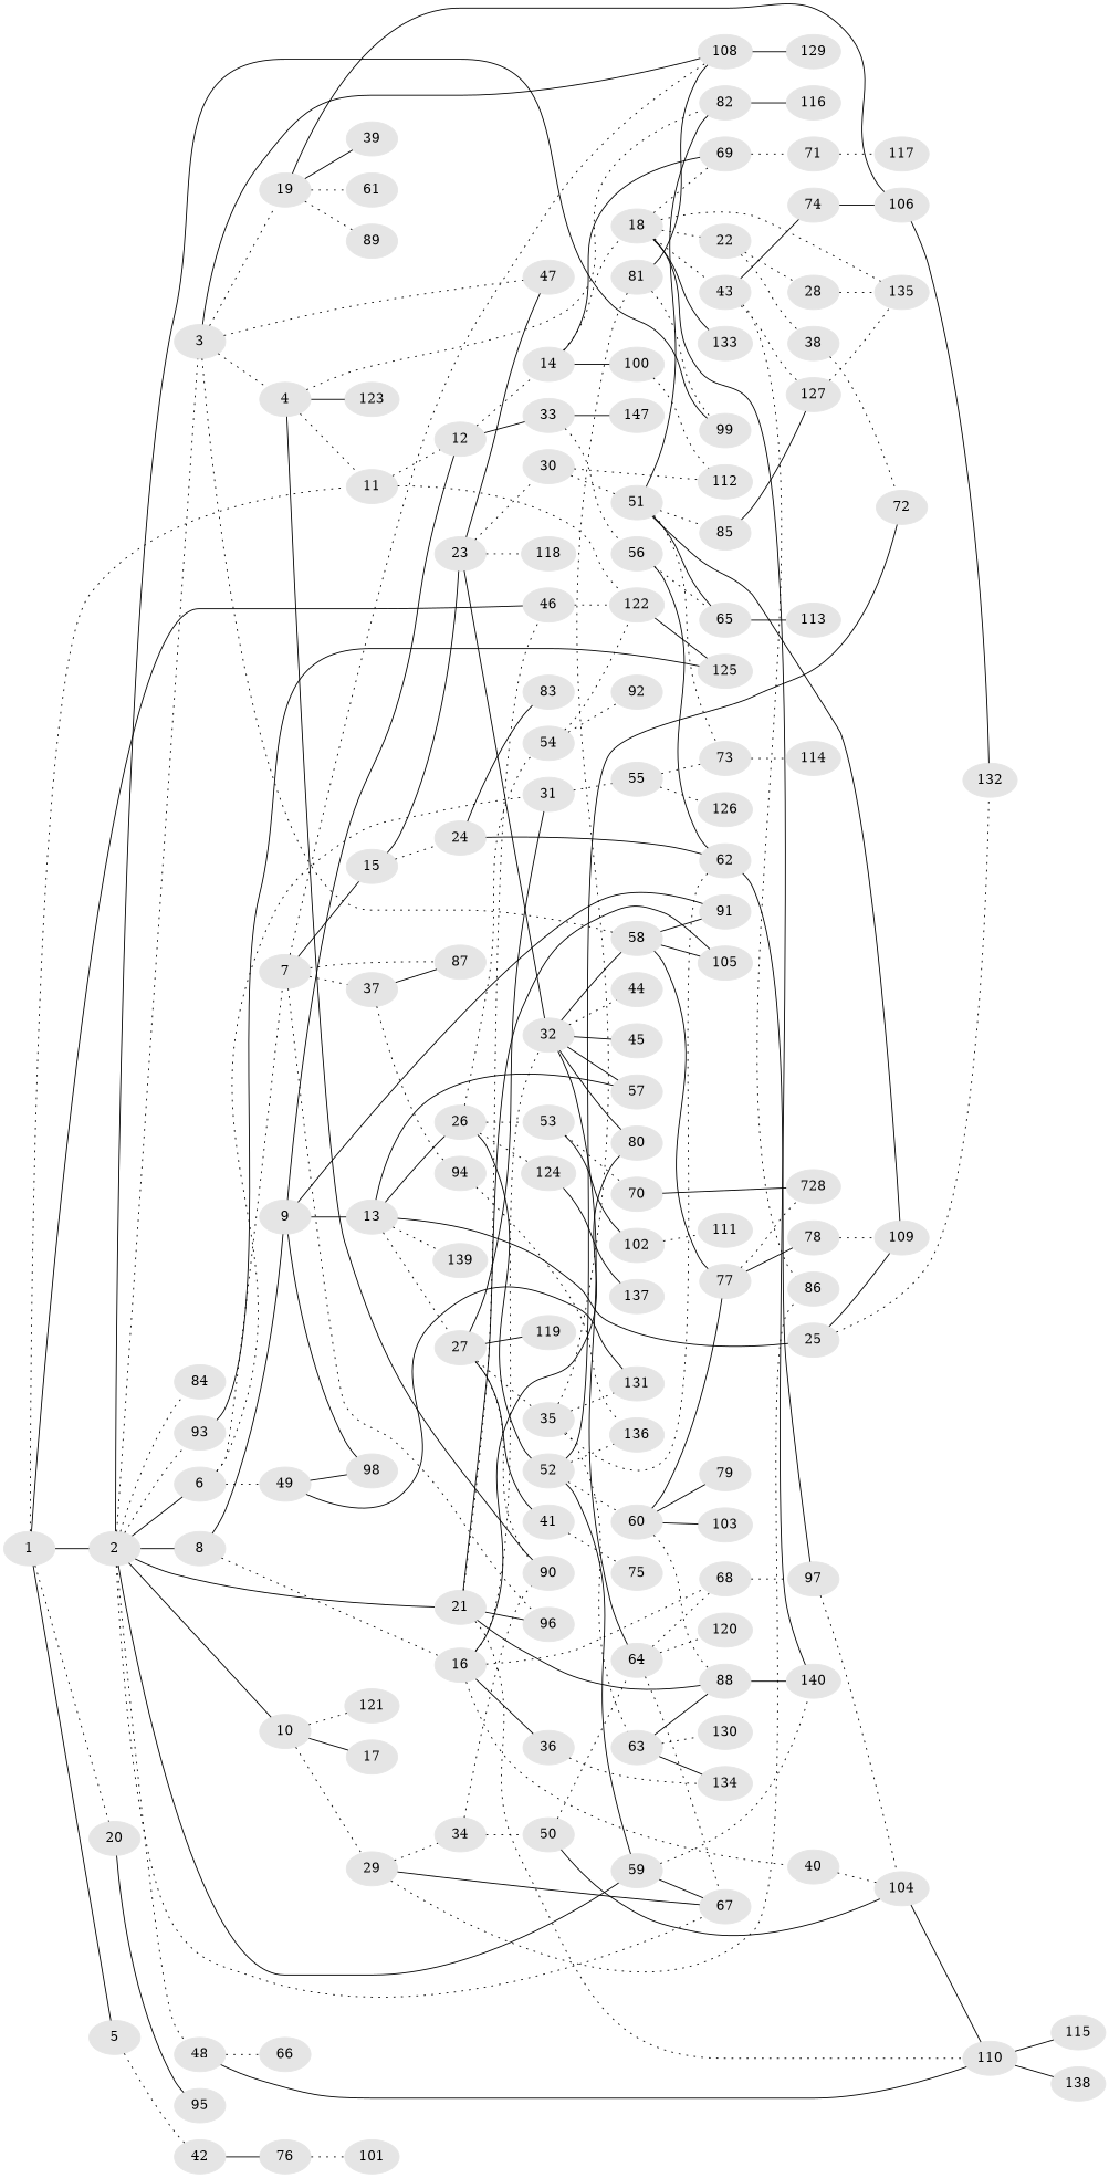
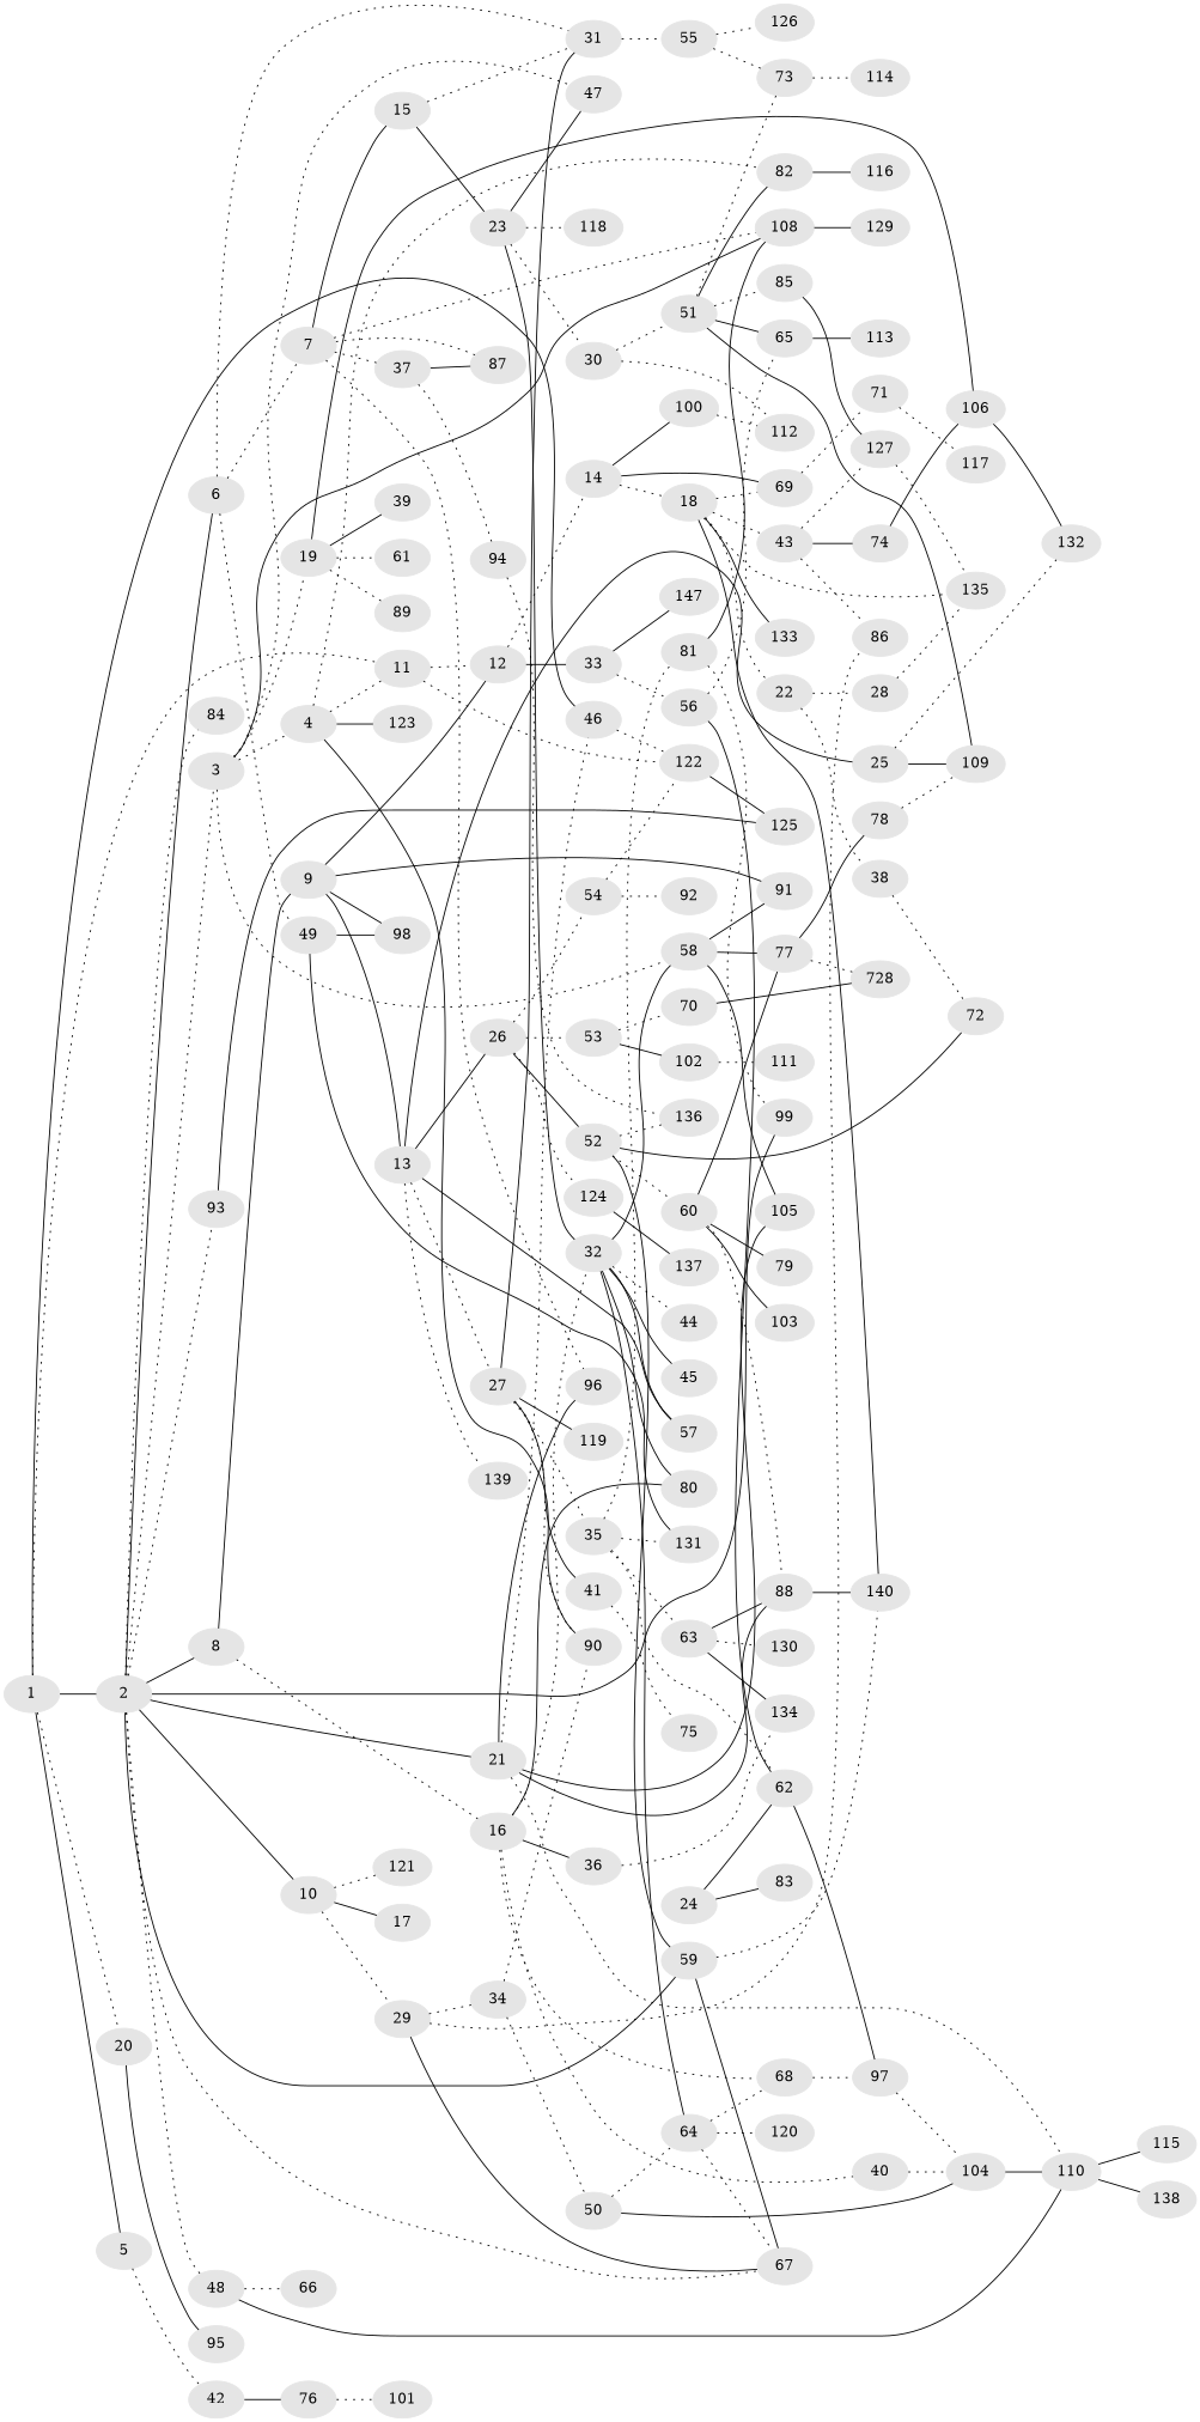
  graph {
    rankdir=LR
    node [color=gray90 style=filled]
    edge [style=dotted]
    1
    2
    5
    11
    20
    46
    3
    6
    8
    10
    21
    48
    59
    67
    84
    93
    99
    42
    12
    122
    95
    4
    19
    47
    58
    108
    7
    31
    49
    9
    16
    17
    29
    121
    96
    88
    105
    110
    66
    140
    125
    82
    90
    123
    39
    61
    89
    106
    91
    77
    129
    116
    76
    15
    37
    87
    55
    98
    131
    23
    24
    94
    13
    32
    36
    40
    68
    80
    14
    33
    25
    26
    27
    57
    139
    34
    86
    18
    69
    100
    56
    n82 [label=147]
    109
    132
    52
    53
    54
    124
    35
    41
    119
    22
    43
    133
    135
    71
    112
    30
    118
    62
    83
    44
    45
    64
    134
    104
    97
    28
    38
    74
    127
    115
    138
    72
    51
    60
    136
    70
    102
    92
    137
    63
    81
    75
    50
    65
    73
    85
    126
    120
    130
    101
    113
    114
    79
    103
    n137 [label=728]
    111
    78
    117
    1 -- 2 [style=solid]
    1 -- 5 [style=solid]
    1 -- 11
    1 -- 20
    1 -- 46 [style=solid]
    2 -- 3
    2 -- 6 [style=solid]
    2 -- 8 [style=solid]
    2 -- 10 [style=solid]
    2 -- 21 [style=solid]
    2 -- 48
    2 -- 59 [style=solid]
    2 -- 67
    2 -- 84
    2 -- 93
    2 -- 99 [style=solid]
    5 -- 42
    11 -- 12
    11 -- 122
    20 -- 95 [style=solid]
    46 -- 122
    3 -- 4
    3 -- 19
    3 -- 47
    3 -- 58
    3 -- 108 [style=solid]
    6 -- 7
    6 -- 31
    6 -- 49
    8 -- 9 [style=solid]
    8 -- 16
    10 -- 17 [style=solid]
    10 -- 29
    10 -- 121
    21 -- 46
    21 -- 96 [style=solid]
    21 -- 88 [style=solid]
    21 -- 105 [style=solid]
    21 -- 110
    48 -- 110 [style=solid]
    48 -- 66
    59 -- 67 [style=solid]
    59 -- 140
    93 -- 125 [style=solid]
    42 -- 76 [style=solid]
    12 -- 14
    12 -- 33 [style=solid]
    122 -- 125 [style=solid]
    4 -- 11
    4 -- 82
    4 -- 90 [style=solid]
    4 -- 123 [style=solid]
    19 -- 39 [style=solid]
    19 -- 61
    19 -- 89
    19 -- 106 [style=solid]
    58 -- 105 [style=solid]
    58 -- 91 [style=solid]
    58 -- 77 [style=solid]
    108 -- 129 [style=solid]
    7 -- 108
    7 -- 96
    7 -- 15 [style=solid]
    7 -- 37
    7 -- 87
    31 -- 55
    49 -- 98 [style=solid]
    49 -- 131 [style=solid]
    9 -- 12 [style=solid]
    9 -- 91 [style=solid]
    9 -- 98 [style=solid]
    9 -- 13 [style=solid]
    16 -- 32
    16 -- 36 [style=solid]
    16 -- 40
    16 -- 68
    16 -- 80 [style=solid]
    29 -- 67 [style=solid]
    29 -- 34
    29 -- 86
    88 -- 140 [style=solid]
    110 -- 115 [style=solid]
    110 -- 138 [style=solid]
    82 -- 116 [style=solid]
    106 -- 132 [style=solid]
    77 -- n137
    77 -- 78 [style=solid]
    76 -- 101
    15 -- 23 [style=solid]
-   15 -- 24
+   15 -- 31
    37 -- 87 [style=solid]
    37 -- 94
    55 -- 73
    55 -- 126
    23 -- 47 [style=solid]
    23 -- 32 [style=solid]
    23 -- 30
    23 -- 118
    24 -- 62 [style=solid]
    24 -- 83 [style=solid]
    94 -- 136
    13 -- 25 [style=solid]
    13 -- 26 [style=solid]
    13 -- 27
    13 -- 57 [style=solid]
    13 -- 139
    32 -- 58 [style=solid]
    32 -- 80 [style=solid]
    32 -- 57 [style=solid]
    32 -- 44
    32 -- 45 [style=solid]
    32 -- 64 [style=solid]
    36 -- 134
    40 -- 104
    68 -- 97
    14 -- 18
    14 -- 69 [style=solid]
    14 -- 100 [style=solid]
    33 -- 56
    33 -- n82 [style=solid]
    25 -- 109 [style=solid]
    25 -- 132
    26 -- 52 [style=solid]
    26 -- 53
    26 -- 54
    26 -- 124
    27 -- 31 [style=solid]
    27 -- 90
    27 -- 35
    27 -- 41 [style=solid]
    27 -- 119 [style=solid]
    34 -- 90
    34 -- 50
    18 -- 140 [style=solid]
    18 -- 69
    18 -- 22
    18 -- 43
    18 -- 133 [style=solid]
    18 -- 135
    69 -- 71
    100 -- 112
    56 -- 62 [style=solid]
    56 -- 65
    52 -- 59 [style=solid]
    52 -- 72 [style=solid]
    52 -- 60
    52 -- 136
    53 -- 70
    53 -- 102 [style=solid]
    54 -- 122
    54 -- 92
    124 -- 137 [style=solid]
    35 -- 131
    35 -- 62
    35 -- 63
    35 -- 81
    41 -- 75
    22 -- 28
    22 -- 38
    43 -- 86
    43 -- 74 [style=solid]
    43 -- 127
    71 -- 117
    30 -- 112
    30 -- 51
    62 -- 97 [style=solid]
    64 -- 67
    64 -- 68
    64 -- 120
    104 -- 110 [style=solid]
    97 -- 104
    28 -- 135
    38 -- 72
    74 -- 106 [style=solid]
    127 -- 135
    51 -- 82 [style=solid]
    51 -- 109 [style=solid]
    51 -- 65 [style=solid]
    51 -- 73
    51 -- 85
    60 -- 88
    60 -- 77 [style=solid]
    60 -- 79 [style=solid]
    60 -- 103 [style=solid]
    70 -- n137 [style=solid]
    102 -- 111
    63 -- 88 [style=solid]
    63 -- 134 [style=solid]
    63 -- 130
    81 -- 99
    81 -- 108 [style=solid]
    50 -- 64
    50 -- 104 [style=solid]
    65 -- 113 [style=solid]
    73 -- 114
    85 -- 127 [style=solid]
    78 -- 109
  }
